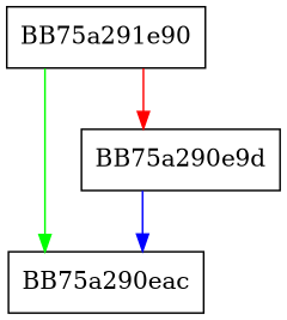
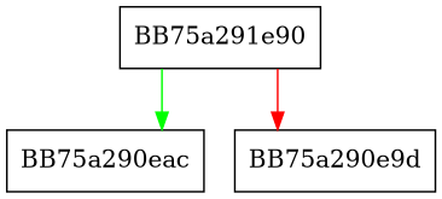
  digraph {
    splines=ortho
    node [shape=box]
    n1 [label=BB75a291e90]
    BB75a290eac
    BB75a290e9d
    n1 -> BB75a290eac [color=green]
    n1 -> BB75a290e9d [color=red]
-   BB75a290e9d -> BB75a290eac [color=blue]
  }
